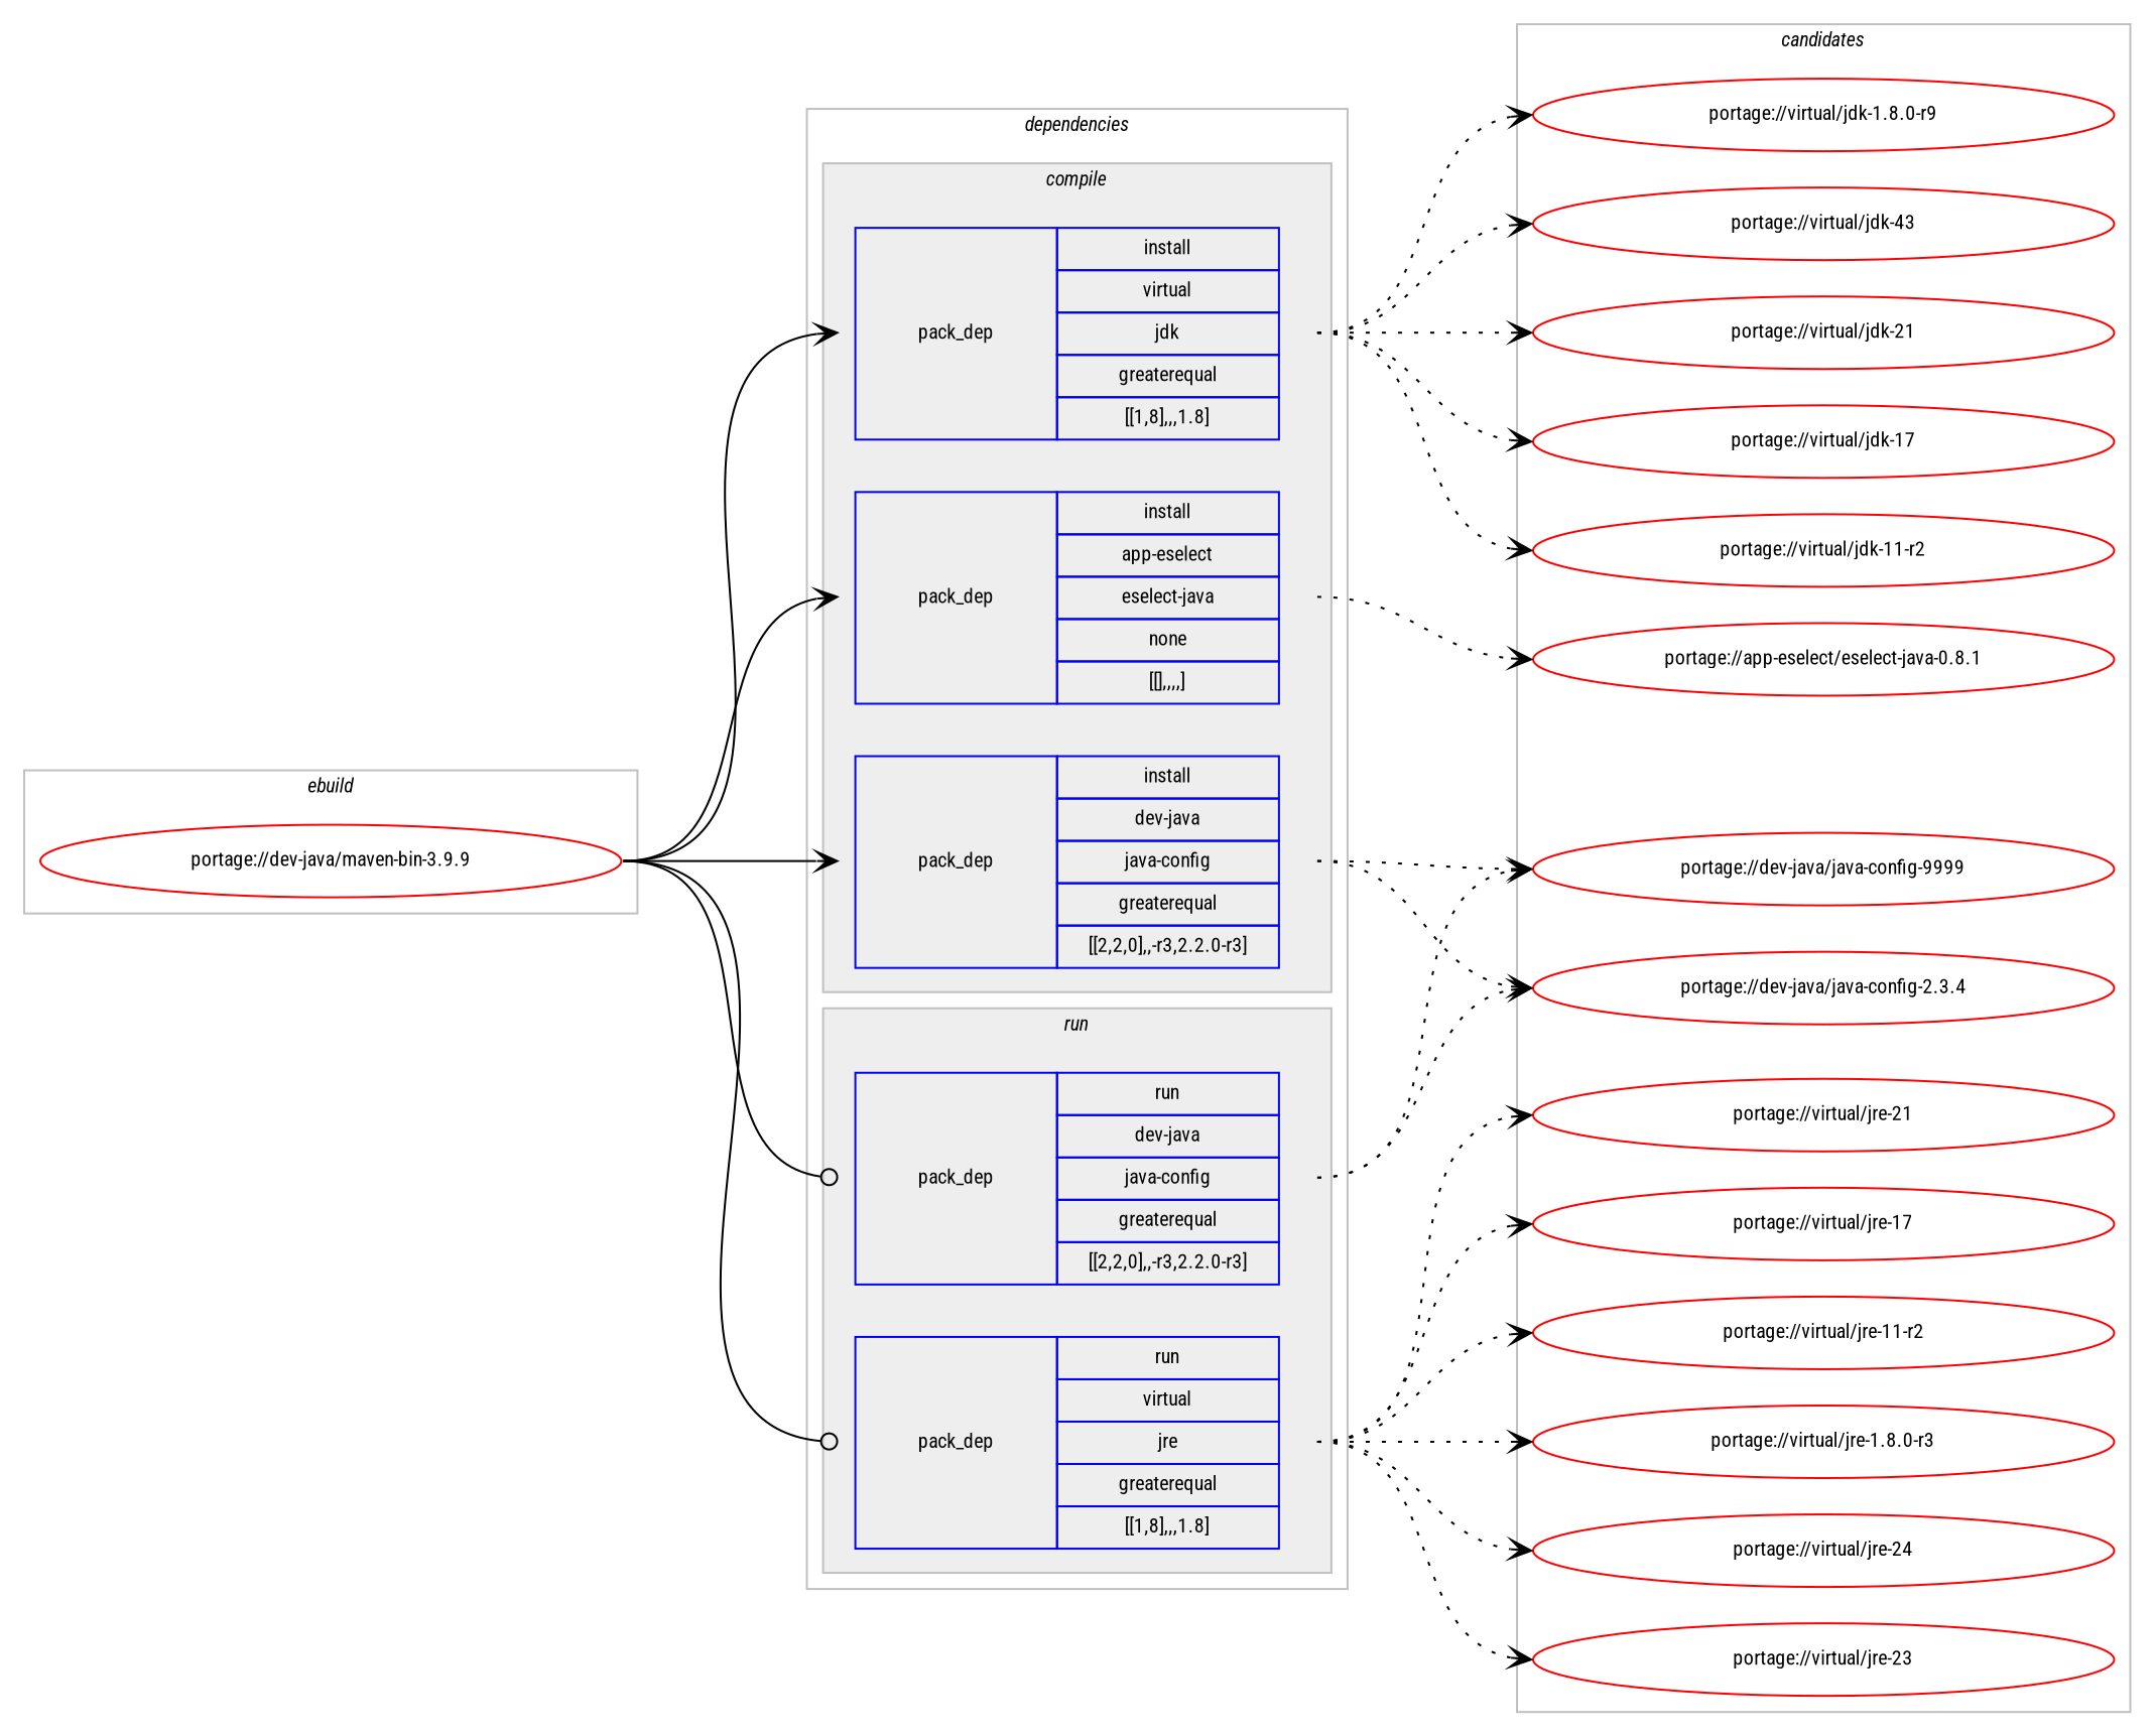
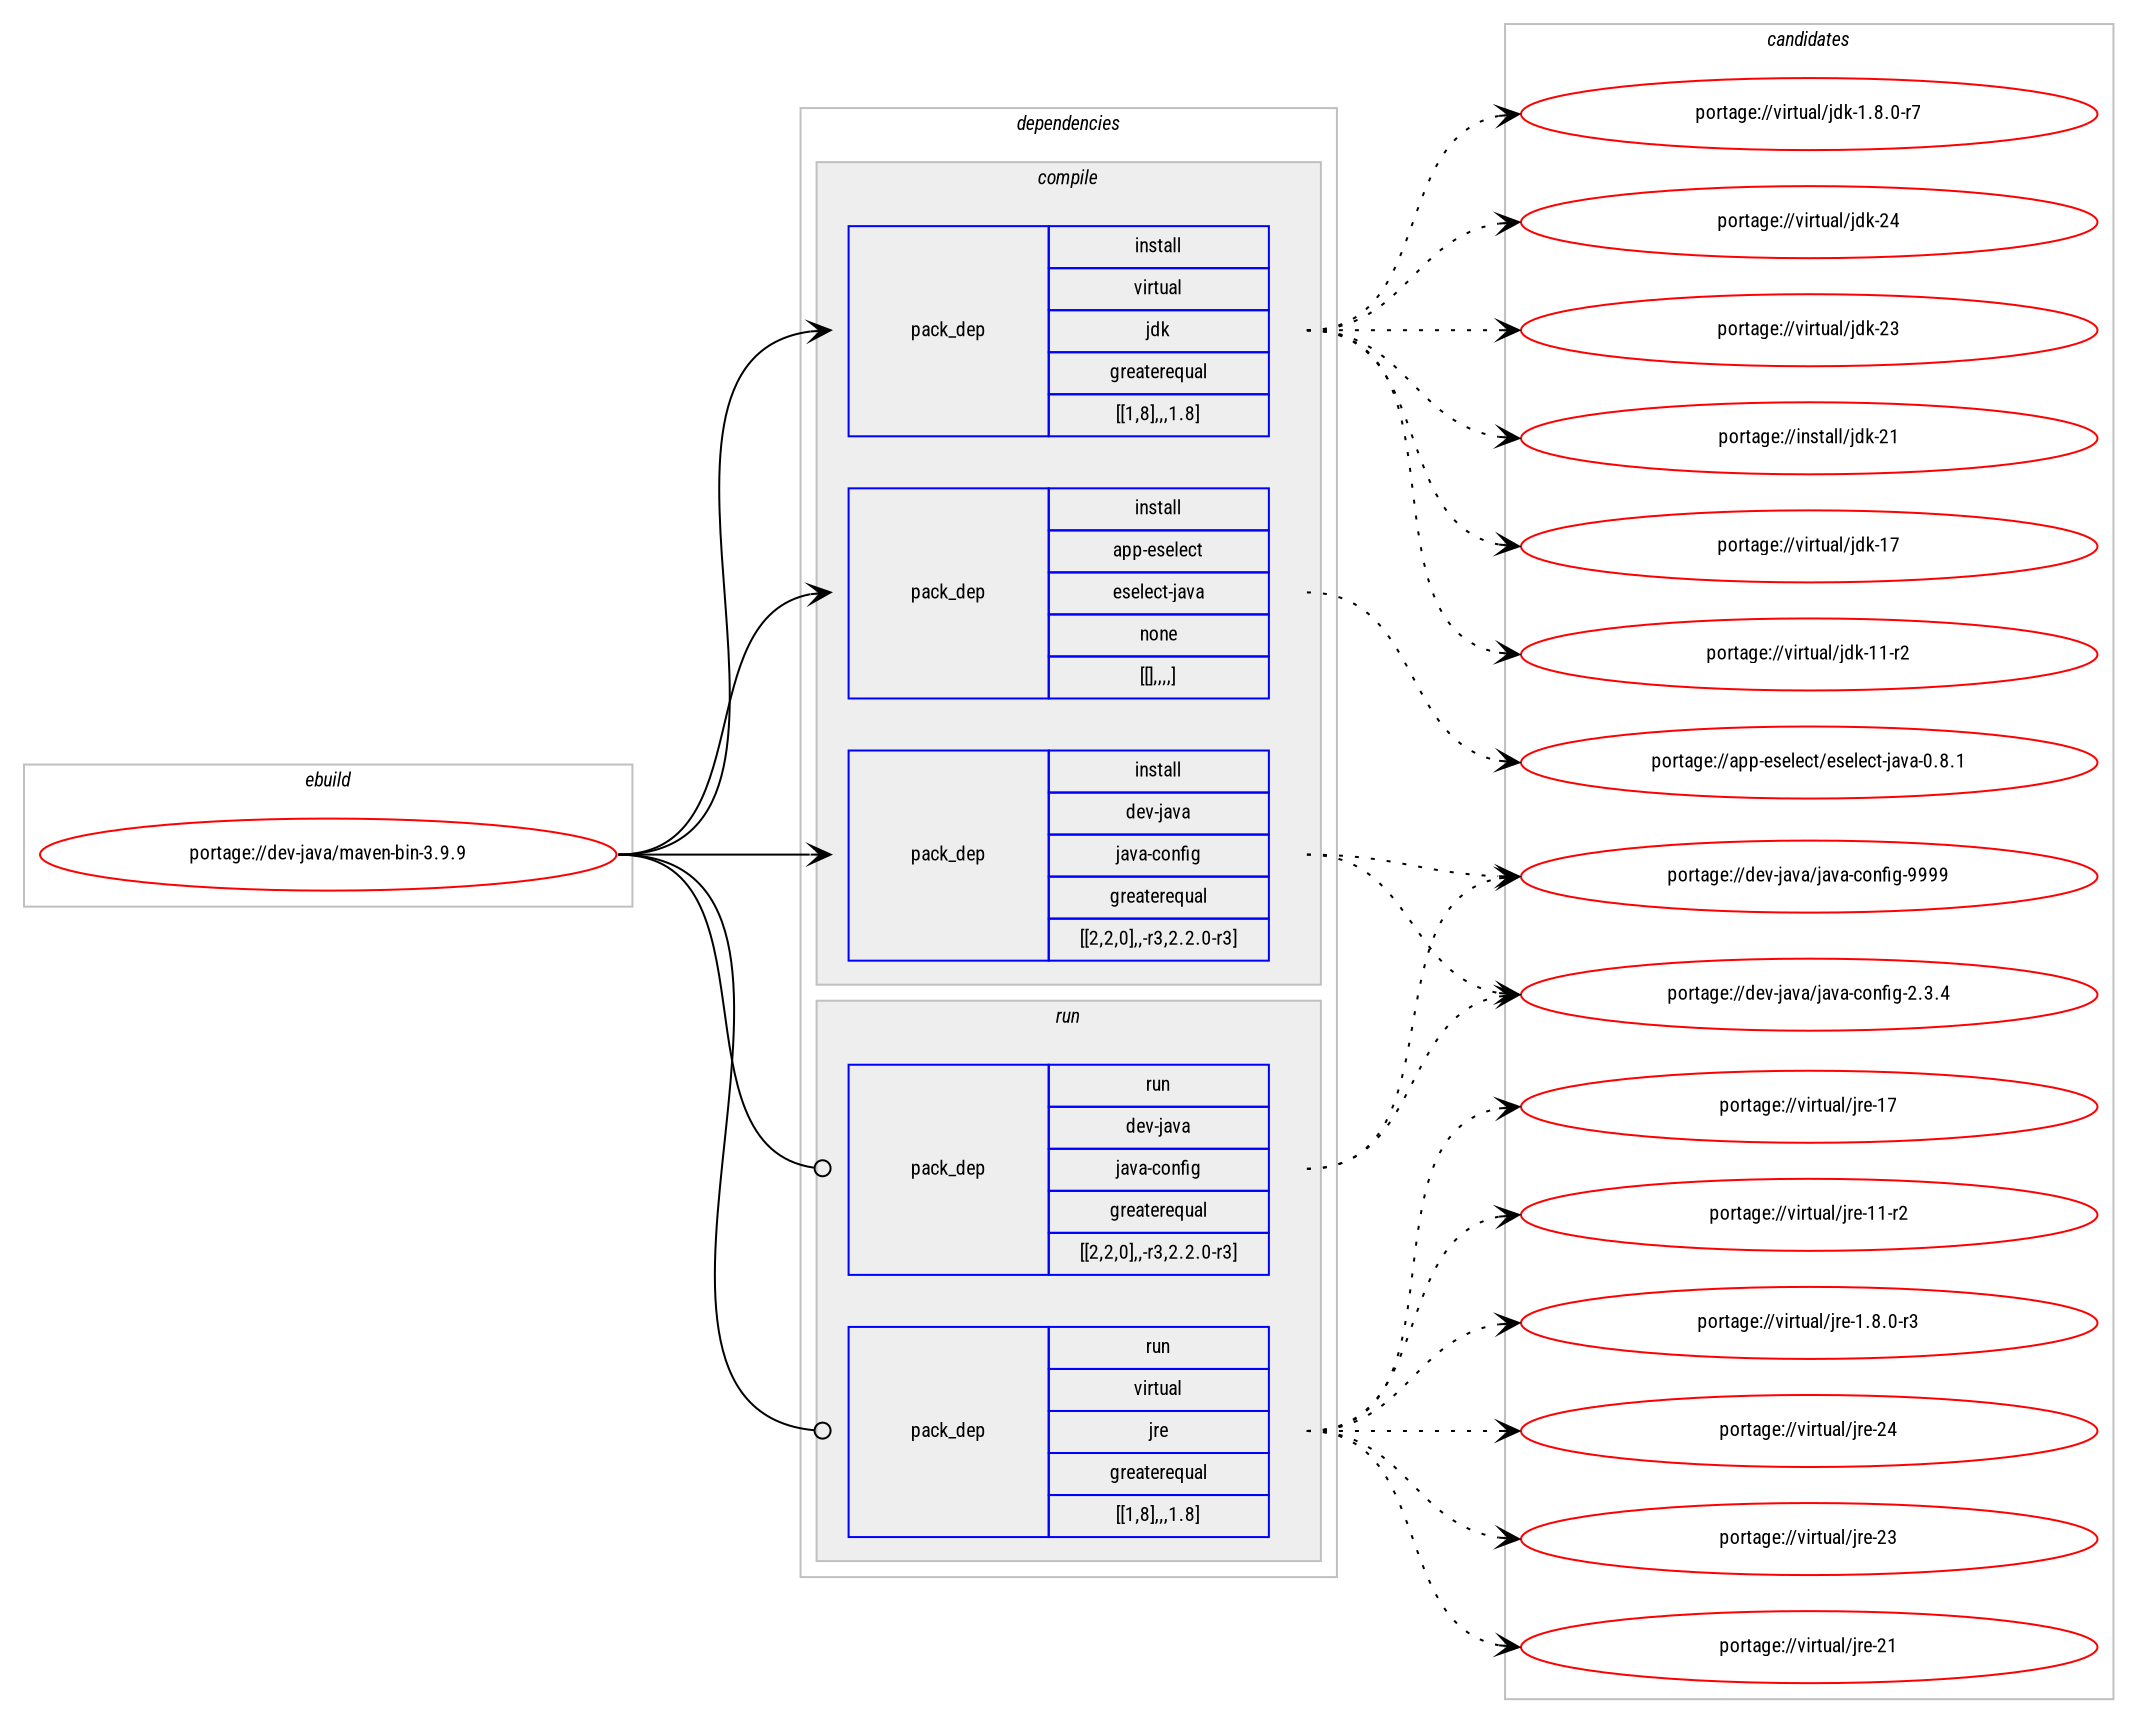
  digraph {
    compound=true
    concentrate=true
    fontname="Roboto Condensed"
    fontsize=10
    newrank=true
    rankdir=LR
    ranksep=1.5
    node [color=red fontname="Roboto Condensed" fontsize=10]
    edge [arrowhead=vee fontname="Roboto Condensed" headport=w style=dotted tailport=e weight=100]
    n1 [label="portage://dev-java/maven-bin-3.9.9" width=4]
    n2 [color=blue label=<<TABLE BORDER="0" CELLBORDER="1" CELLSPACING="0" CELLPADDING="4" WIDTH="220"><TR><TD ROWSPAN="6" CELLPADDING="30">pack_dep</TD></TR><TR><TD WIDTH="110">install</TD></TR><TR><TD>app-eselect</TD></TR><TR><TD>eselect-java</TD></TR><TR><TD>none</TD></TR><TR><TD>[[],,,,]</TD></TR></TABLE>> shape=none]
    n3 [color=blue label=<<TABLE BORDER="0" CELLBORDER="1" CELLSPACING="0" CELLPADDING="4" WIDTH="220"><TR><TD ROWSPAN="6" CELLPADDING="30">pack_dep</TD></TR><TR><TD WIDTH="110">install</TD></TR><TR><TD>dev-java</TD></TR><TR><TD>java-config</TD></TR><TR><TD>greaterequal</TD></TR><TR><TD>[[2,2,0],,-r3,2.2.0-r3]</TD></TR></TABLE>> shape=none]
    n4 [color=blue label=<<TABLE BORDER="0" CELLBORDER="1" CELLSPACING="0" CELLPADDING="4" WIDTH="220"><TR><TD ROWSPAN="6" CELLPADDING="30">pack_dep</TD></TR><TR><TD WIDTH="110">install</TD></TR><TR><TD>virtual</TD></TR><TR><TD>jdk</TD></TR><TR><TD>greaterequal</TD></TR><TR><TD>[[1,8],,,1.8]</TD></TR></TABLE>> shape=none]
    n5 [color=blue label=<<TABLE BORDER="0" CELLBORDER="1" CELLSPACING="0" CELLPADDING="4" WIDTH="220"><TR><TD ROWSPAN="6" CELLPADDING="30">pack_dep</TD></TR><TR><TD WIDTH="110">run</TD></TR><TR><TD>dev-java</TD></TR><TR><TD>java-config</TD></TR><TR><TD>greaterequal</TD></TR><TR><TD>[[2,2,0],,-r3,2.2.0-r3]</TD></TR></TABLE>> shape=none]
    n6 [color=blue label=<<TABLE BORDER="0" CELLBORDER="1" CELLSPACING="0" CELLPADDING="4" WIDTH="220"><TR><TD ROWSPAN="6" CELLPADDING="30">pack_dep</TD></TR><TR><TD WIDTH="110">run</TD></TR><TR><TD>virtual</TD></TR><TR><TD>jre</TD></TR><TR><TD>greaterequal</TD></TR><TR><TD>[[1,8],,,1.8]</TD></TR></TABLE>> shape=none]
    n7 [label="portage://app-eselect/eselect-java-0.8.1" width=4]
    n8 [label="portage://dev-java/java-config-9999" width=4]
    n9 [label="portage://dev-java/java-config-2.3.4" width=4]
-   n11 [label="portage://virtual/jdk-43" width=4]
-   n12 [label="portage://virtual/jdk-21" width=4]
+   n10 [label="portage://virtual/jdk-24" width=4]
+   n11 [label="portage://virtual/jdk-23" width=4]
+   n12 [label="portage://install/jdk-21" width=4]
    n13 [label="portage://virtual/jdk-17" width=4]
    n14 [label="portage://virtual/jdk-11-r2" width=4]
-   n15 [label="portage://virtual/jdk-1.8.0-r9" width=4]
+   n15 [label="portage://virtual/jdk-1.8.0-r7" width=4]
    n16 [label="portage://virtual/jre-24" width=4]
    n17 [label="portage://virtual/jre-23" width=4]
    n18 [label="portage://virtual/jre-21" width=4]
    n19 [label="portage://virtual/jre-17" width=4]
    n20 [label="portage://virtual/jre-11-r2" width=4]
    n21 [label="portage://virtual/jre-1.8.0-r3" width=4]
    subgraph cluster_1 {
      color=gray
      label=<<i>ebuild</i>>
      n1
    }
    subgraph cluster_2 {
      color=gray
      label=<<i>dependencies</i>>
      subgraph cluster_3 {
        color=gray
        fillcolor="#eeeeee"
        label=<<i>compile</i>>
        style=filled
        subgraph sub_4 {
          color=gray
          fillcolor="#eeeeee"
          label=<<i>compile</i>>
          style=filled
          n2
        }
        subgraph sub_5 {
          color=gray
          fillcolor="#eeeeee"
          label=<<i>compile</i>>
          style=filled
          n3
        }
        subgraph sub_6 {
          color=gray
          fillcolor="#eeeeee"
          label=<<i>compile</i>>
          style=filled
          n4
        }
      }
      subgraph cluster_7 {
        color=gray
        fillcolor="#eeeeee"
        label=<<i>compile and run</i>>
        style=filled
      }
      subgraph cluster_8 {
        color=gray
        fillcolor="#eeeeee"
        label=<<i>run</i>>
        style=filled
        subgraph sub_9 {
          color=gray
          fillcolor="#eeeeee"
          label=<<i>run</i>>
          style=filled
          n5
        }
        subgraph sub_10 {
          color=gray
          fillcolor="#eeeeee"
          label=<<i>run</i>>
          style=filled
          n6
        }
      }
    }
    subgraph cluster_11 {
      color=gray
      label=<<i>candidates</i>>
      rank=same
      subgraph sub_12 {
        color=black
        label=<<i>candidates</i>>
        nodesep=1
        rank=same
        n7
      }
      subgraph sub_13 {
        color=black
        label=<<i>candidates</i>>
        nodesep=1
        rank=same
        n8
        n9
      }
      subgraph sub_14 {
        color=black
        label=<<i>candidates</i>>
        nodesep=1
        rank=same
+       n10
        n11
        n12
        n13
        n14
        n15
      }
      subgraph sub_15 {
        color=black
        label=<<i>candidates</i>>
        nodesep=1
        rank=same
        n8
        n9
      }
      subgraph sub_16 {
        color=black
        label=<<i>candidates</i>>
        nodesep=1
        rank=same
        n16
        n17
        n18
        n19
        n20
        n21
      }
    }
    n1 -> n2 [style=solid weight=20]
    n1 -> n3 [style=solid weight=20]
    n1 -> n4 [style=solid weight=20]
    n1 -> n5 [arrowhead=odot style=solid weight=20]
    n1 -> n6 [arrowhead=odot style=solid weight=20]
    n2 -> n7
    n3 -> n8
    n3 -> n9
+   n4 -> n10
    n4 -> n11
    n4 -> n12
    n4 -> n13
    n4 -> n14
    n4 -> n15
    n5 -> n8
    n5 -> n9
    n6 -> n16
    n6 -> n17
    n6 -> n18
    n6 -> n19
    n6 -> n20
    n6 -> n21
  }
